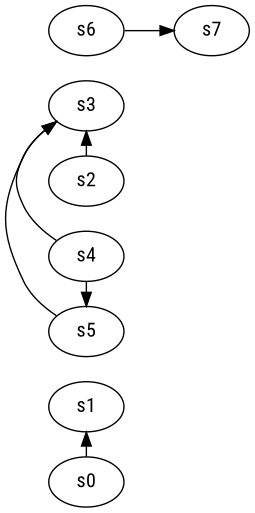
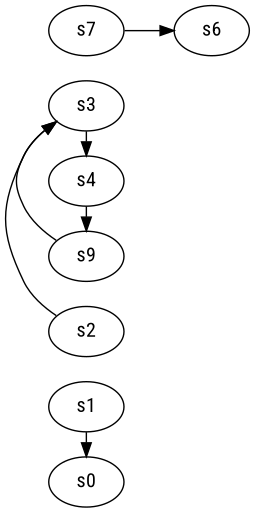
  digraph {
    fontname="Roboto Condensed"
    rankdir=LR
    node [fontname="Roboto Condensed" player=1]
    edge [fontname="Roboto Condensed"]
    s1
    s0 [player=0]
    s3
    s2 [player=0]
    s4 [player=0]
-   s5
+   s5 [label=s9]
    s7
    s6 [player=0]
-   s0 -> s1 [constraint="time % 2 == 1"]
-   s4 -> s3 [constraint="time == 5 || time == 18 || time == 19"]
+   s1 -> s0 [constraint="time % 2 == 1"]
+   s3 -> s4 [constraint="time == 5 || time == 18 || time == 19"]
    s2 -> s3 [constraint="time == 7 || time == 14 || time == 16 || time == 17 || time == 18"]
    s4 -> s5 [constraint="time == 6 || time == 8 || time == 12 || time == 14 || time == 18"]
    s5 -> s3 [constraint="time == 12 || time == 17"]
-   s6 -> s7
+   s7 -> s6
  }
